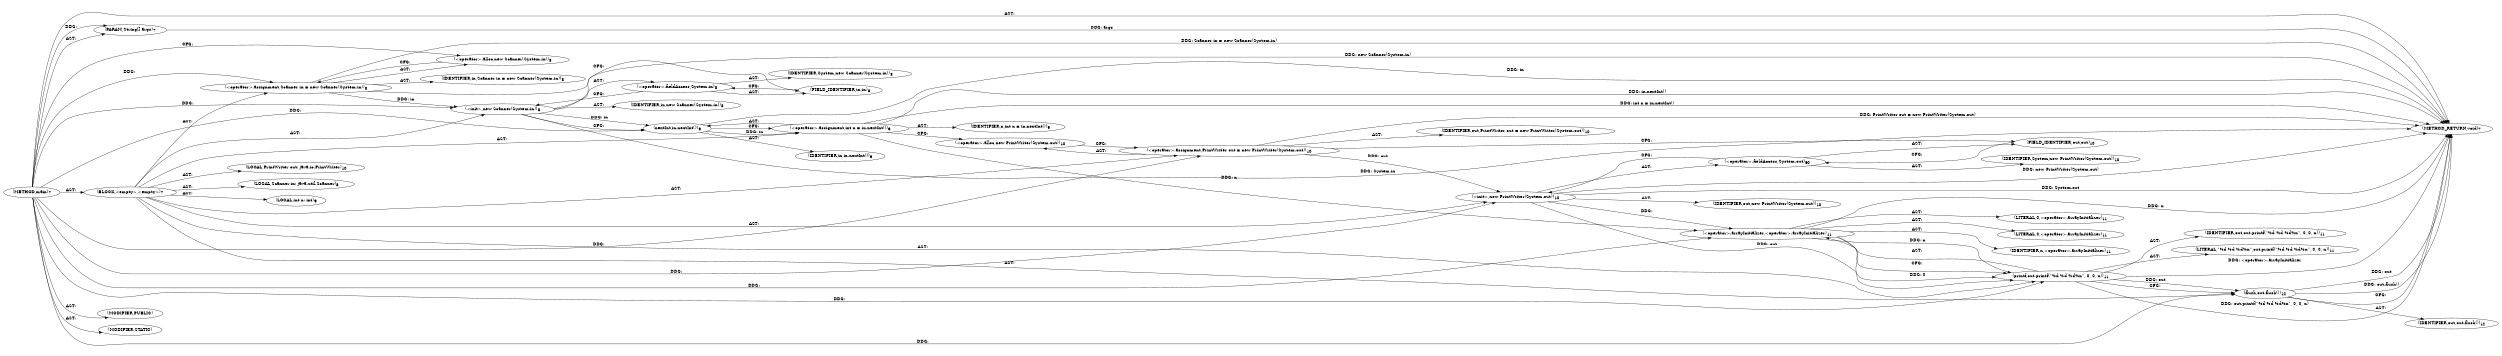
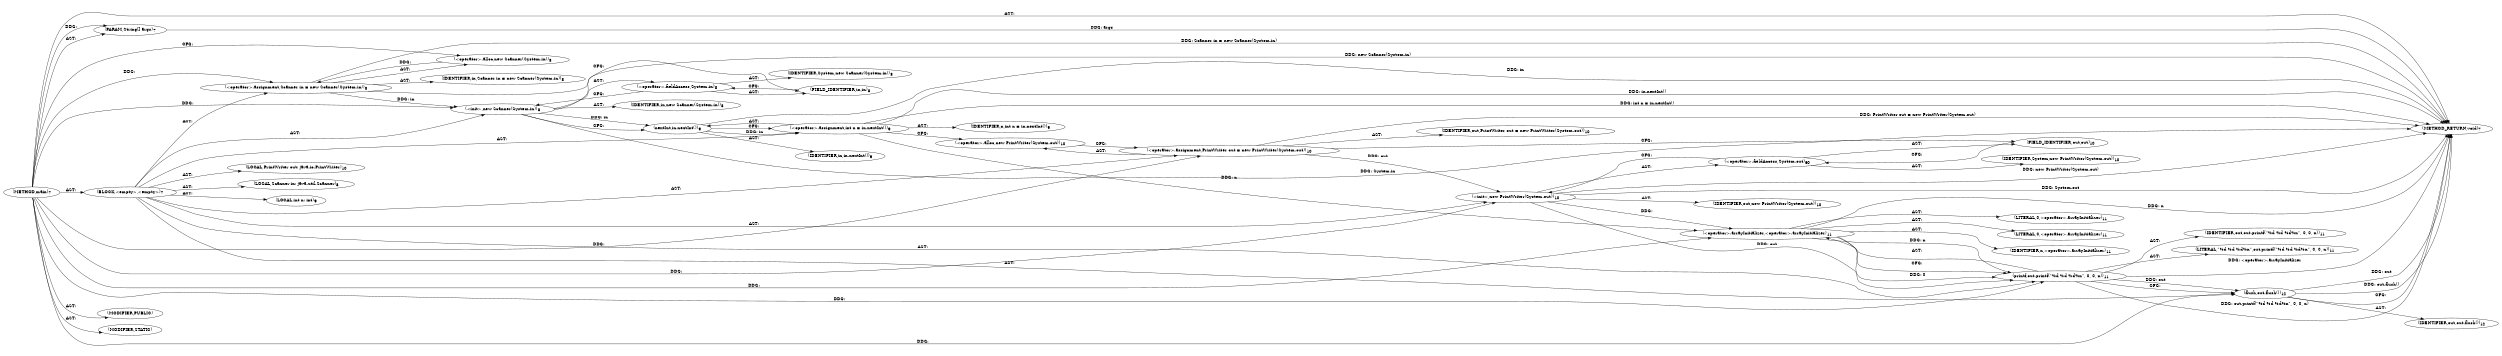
  digraph {
    rankdir=LR
    n1 [label=<(METHOD,main)<SUB>7</SUB>>]
    n2 [label=<(PARAM,String[] args)<SUB>7</SUB>>]
    n3 [label=<(BLOCK,&lt;empty&gt;,&lt;empty&gt;)<SUB>7</SUB>>]
    n4 [label=<(&lt;operator&gt;.assignment,Scanner in = new Scanner(System.in))<SUB>8</SUB>>]
    n5 [label=<(&lt;operator&gt;.alloc,new Scanner(System.in))<SUB>8</SUB>>]
    n6 [label=<(&lt;init&gt;,new Scanner(System.in))<SUB>8</SUB>>]
    n7 [label=<(nextInt,in.nextInt())<SUB>9</SUB>>]
    n8 [label=<(&lt;operator&gt;.assignment,PrintWriter out = new PrintWriter(System.out))<SUB>10</SUB>>]
    n9 [label=<(&lt;init&gt;,new PrintWriter(System.out))<SUB>10</SUB>>]
    n10 [label=<(printf,out.printf(&quot;%d %d %d%n&quot;, 0, 0, n))<SUB>11</SUB>>]
    n11 [label=<(&lt;operator&gt;.arrayInitializer,&lt;operator&gt;.arrayInitializer)<SUB>11</SUB>>]
    n12 [label=<(flush,out.flush())<SUB>12</SUB>>]
    n13 [label=<(MODIFIER,PUBLIC)>]
    n14 [label=<(MODIFIER,STATIC)>]
    n15 [label=<(METHOD_RETURN,void)<SUB>7</SUB>>]
    n16 [label=<(LOCAL,Scanner in: java.util.Scanner)<SUB>8</SUB>>]
    n17 [label=<(LOCAL,int n: int)<SUB>9</SUB>>]
    n18 [label=<(&lt;operator&gt;.assignment,int n = in.nextInt())<SUB>9</SUB>>]
    n19 [label=<(LOCAL,PrintWriter out: java.io.PrintWriter)<SUB>10</SUB>>]
    n20 [label=<(IDENTIFIER,in,Scanner in = new Scanner(System.in))<SUB>8</SUB>>]
    n21 [label=<(FIELD_IDENTIFIER,in,in)<SUB>8</SUB>>]
    n22 [label=<(IDENTIFIER,in,new Scanner(System.in))<SUB>8</SUB>>]
    n23 [label=<(&lt;operator&gt;.fieldAccess,System.in)<SUB>8</SUB>>]
    n24 [label=<(IDENTIFIER,in,in.nextInt())<SUB>9</SUB>>]
    n25 [label=<(&lt;operator&gt;.alloc,new PrintWriter(System.out))<SUB>10</SUB>>]
    n26 [label=<(IDENTIFIER,out,PrintWriter out = new PrintWriter(System.out))<SUB>10</SUB>>]
    n27 [label=<(FIELD_IDENTIFIER,out,out)<SUB>10</SUB>>]
    n28 [label=<(IDENTIFIER,out,new PrintWriter(System.out))<SUB>10</SUB>>]
    n29 [label=<(&lt;operator&gt;.fieldAccess,System.out)<SUB>60</SUB>>]
    n30 [label=<(IDENTIFIER,out,out.printf(&quot;%d %d %d%n&quot;, 0, 0, n))<SUB>11</SUB>>]
    n31 [label=<(LITERAL,&quot;%d %d %d%n&quot;,out.printf(&quot;%d %d %d%n&quot;, 0, 0, n))<SUB>11</SUB>>]
    n32 [label=<(LITERAL,0,&lt;operator&gt;.arrayInitializer)<SUB>11</SUB>>]
    n33 [label=<(LITERAL,0,&lt;operator&gt;.arrayInitializer)<SUB>11</SUB>>]
    n34 [label=<(IDENTIFIER,n,&lt;operator&gt;.arrayInitializer)<SUB>11</SUB>>]
    n35 [label=<(IDENTIFIER,out,out.flush())<SUB>12</SUB>>]
    n36 [label=<(IDENTIFIER,n,int n = in.nextInt())<SUB>9</SUB>>]
    n37 [label=<(IDENTIFIER,System,new Scanner(System.in))<SUB>8</SUB>>]
    n38 [label=<(IDENTIFIER,System,new PrintWriter(System.out))<SUB>10</SUB>>]
    n1 -> n2 [label="AST: "]
    n1 -> n2 [label="DDG: "]
    n1 -> n3 [label="AST: "]
    n1 -> n4 [label="DDG: "]
    n1 -> n5 [label="CFG: "]
    n1 -> n6 [label="DDG: "]
-   n1 -> n7 [label="DDG: "]
    n1 -> n8 [label="DDG: "]
    n1 -> n9 [label="DDG: "]
    n1 -> n10 [label="DDG: "]
    n1 -> n11 [label="DDG: "]
    n1 -> n12 [label="DDG: "]
    n1 -> n13 [label="AST: "]
    n1 -> n14 [label="AST: "]
    n1 -> n15 [label="AST: "]
    n2 -> n15 [label="DDG: args"]
    n3 -> n4 [label="AST: "]
    n3 -> n6 [label="AST: "]
    n3 -> n8 [label="AST: "]
    n3 -> n9 [label="AST: "]
    n3 -> n10 [label="AST: "]
    n3 -> n12 [label="AST: "]
    n3 -> n16 [label="AST: "]
    n3 -> n17 [label="AST: "]
    n3 -> n18 [label="AST: "]
    n3 -> n19 [label="AST: "]
    n4 -> n5 [label="AST: "]
    n4 -> n6 [label="DDG: in"]
    n4 -> n15 [label="DDG: Scanner in = new Scanner(System.in)"]
    n4 -> n20 [label="AST: "]
    n4 -> n21 [label="CFG: "]
-   n5 -> n4 [label="CFG: "]
+   n5 -> n4 [label="DDG: "]
    n6 -> n7 [label="CFG: "]
    n6 -> n7 [label="DDG: in"]
    n6 -> n15 [label="DDG: System.in"]
    n6 -> n15 [label="DDG: new Scanner(System.in)"]
    n6 -> n22 [label="AST: "]
    n6 -> n23 [label="AST: "]
    n7 -> n15 [label="DDG: in"]
    n7 -> n18 [label="CFG: "]
    n7 -> n18 [label="DDG: in"]
    n7 -> n24 [label="AST: "]
    n8 -> n9 [label="DDG: out"]
    n8 -> n15 [label="DDG: PrintWriter out = new PrintWriter(System.out)"]
    n8 -> n25 [label="AST: "]
    n8 -> n26 [label="AST: "]
    n8 -> n27 [label="CFG: "]
    n9 -> n10 [label="DDG: out"]
    n9 -> n11 [label="DDG: "]
    n9 -> n15 [label="DDG: System.out"]
    n9 -> n15 [label="DDG: new PrintWriter(System.out)"]
    n9 -> n28 [label="AST: "]
    n9 -> n29 [label="AST: "]
    n10 -> n11 [label="AST: "]
    n10 -> n12 [label="CFG: "]
    n10 -> n12 [label="DDG: out"]
    n10 -> n15 [label="DDG: &lt;operator&gt;.arrayInitializer"]
    n10 -> n15 [label="DDG: out.printf(&quot;%d %d %d%n&quot;, 0, 0, n)"]
    n10 -> n30 [label="AST: "]
    n10 -> n31 [label="AST: "]
    n11 -> n10 [label="CFG: "]
    n11 -> n10 [label="DDG: 0"]
    n11 -> n10 [label="DDG: n"]
    n11 -> n15 [label="DDG: n"]
    n11 -> n32 [label="AST: "]
    n11 -> n33 [label="AST: "]
    n11 -> n34 [label="AST: "]
    n12 -> n15 [label="CFG: "]
    n12 -> n15 [label="DDG: out"]
    n12 -> n15 [label="DDG: out.flush()"]
    n12 -> n35 [label="AST: "]
    n18 -> n7 [label="AST: "]
    n18 -> n11 [label="DDG: n"]
    n18 -> n15 [label="DDG: in.nextInt()"]
    n18 -> n15 [label="DDG: int n = in.nextInt()"]
    n18 -> n25 [label="CFG: "]
    n18 -> n36 [label="AST: "]
    n21 -> n23 [label="CFG: "]
    n23 -> n6 [label="CFG: "]
    n23 -> n21 [label="AST: "]
    n23 -> n37 [label="AST: "]
    n25 -> n8 [label="CFG: "]
    n27 -> n29 [label="CFG: "]
    n29 -> n9 [label="CFG: "]
    n29 -> n27 [label="AST: "]
    n29 -> n38 [label="AST: "]
  }
